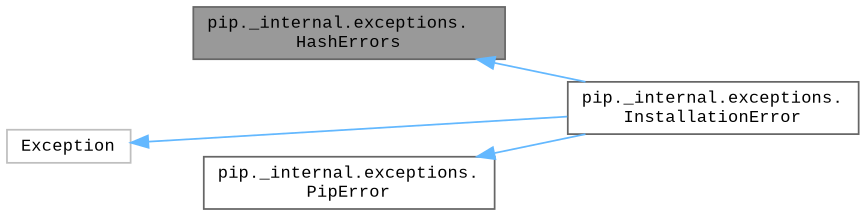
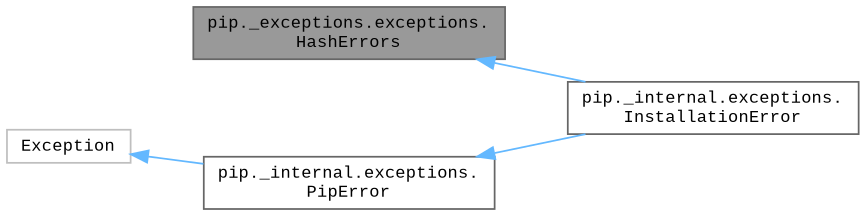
  digraph {
    fontname="Liberation Mono"
    rankdir=LR
    node [color=gray40 fillcolor=white fontname="Liberation Mono" fontsize=10 shape=box style=filled]
    edge [color=steelblue1 dir=back fontname="Liberation Mono" fontsize=10 labelfontname=Helvetica labelfontsize=10 style=solid]
-   n1 [fillcolor=grey60 fontcolor=black height=0.2 label="pip._internal.exceptions.\lHashErrors" width=0.4]
+   n1 [fillcolor=grey60 fontcolor=black height=0.2 label="pip._exceptions.exceptions.\lHashErrors" width=0.4]
    n2 [height=0.2 label="pip._internal.exceptions.\lInstallationError" width=0.4]
    n3 [height=0.2 label="pip._internal.exceptions.\lPipError" width=0.4]
    n4 [color=grey75 height=0.2 label=Exception width=0.4]
    n1 -> n2
    n3 -> n2
-   n4 -> n2
+   n4 -> n3
  }
